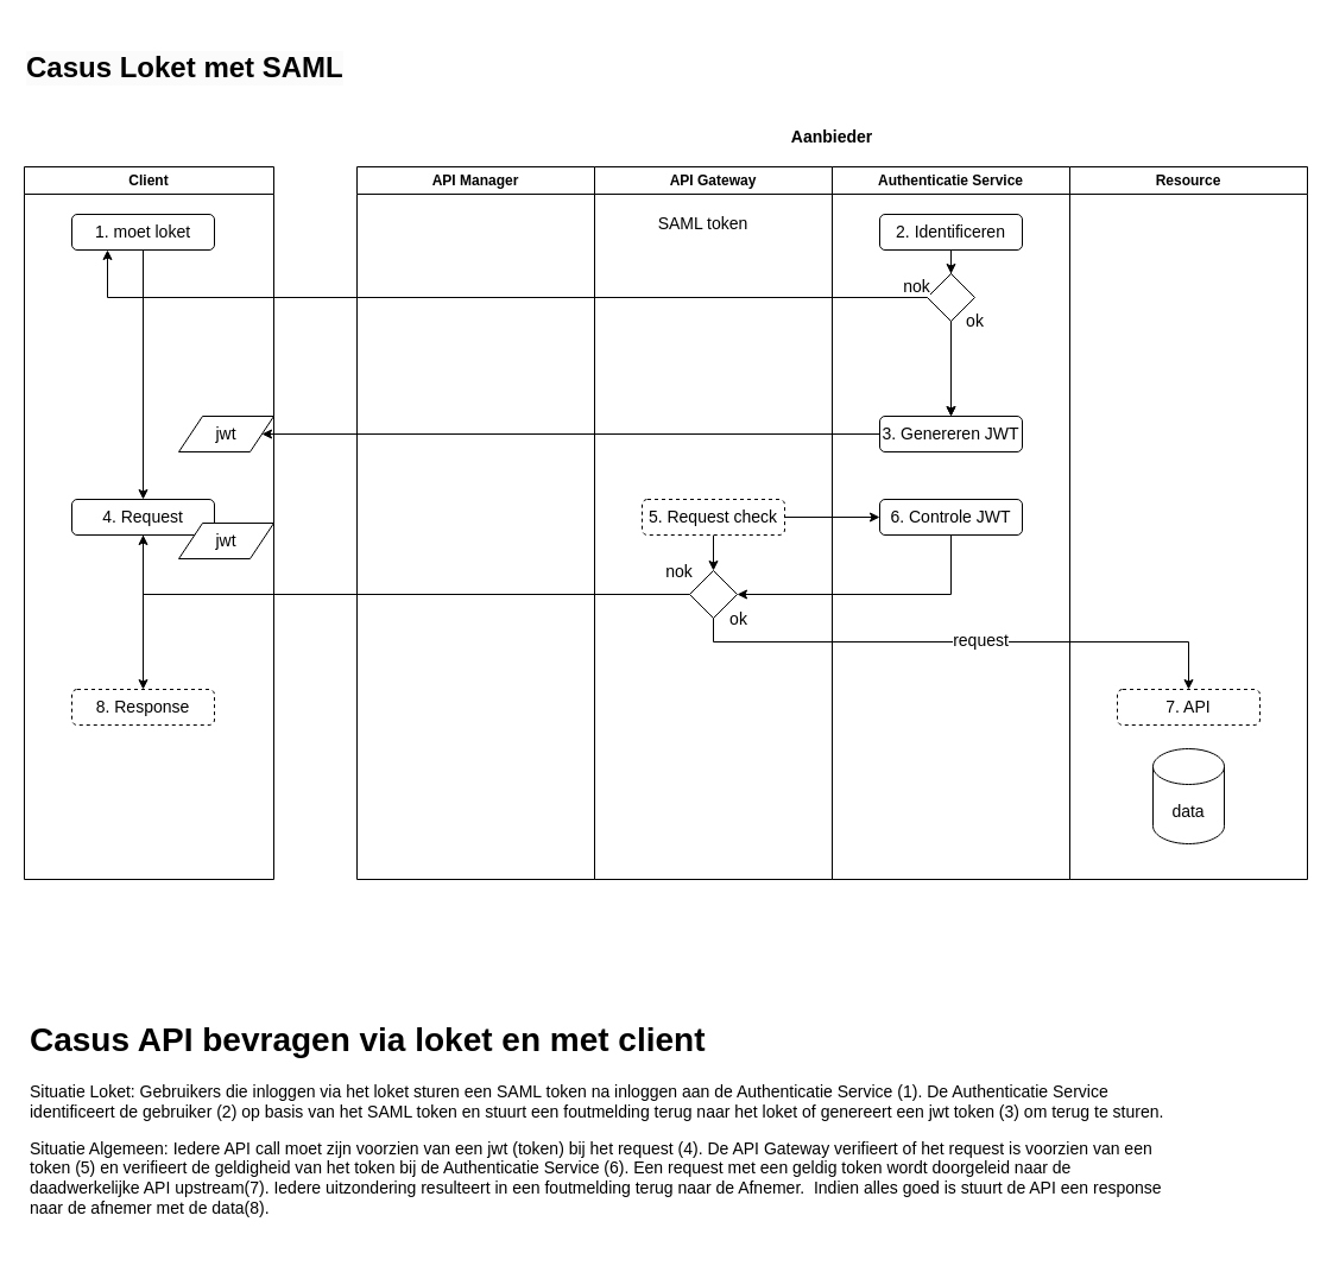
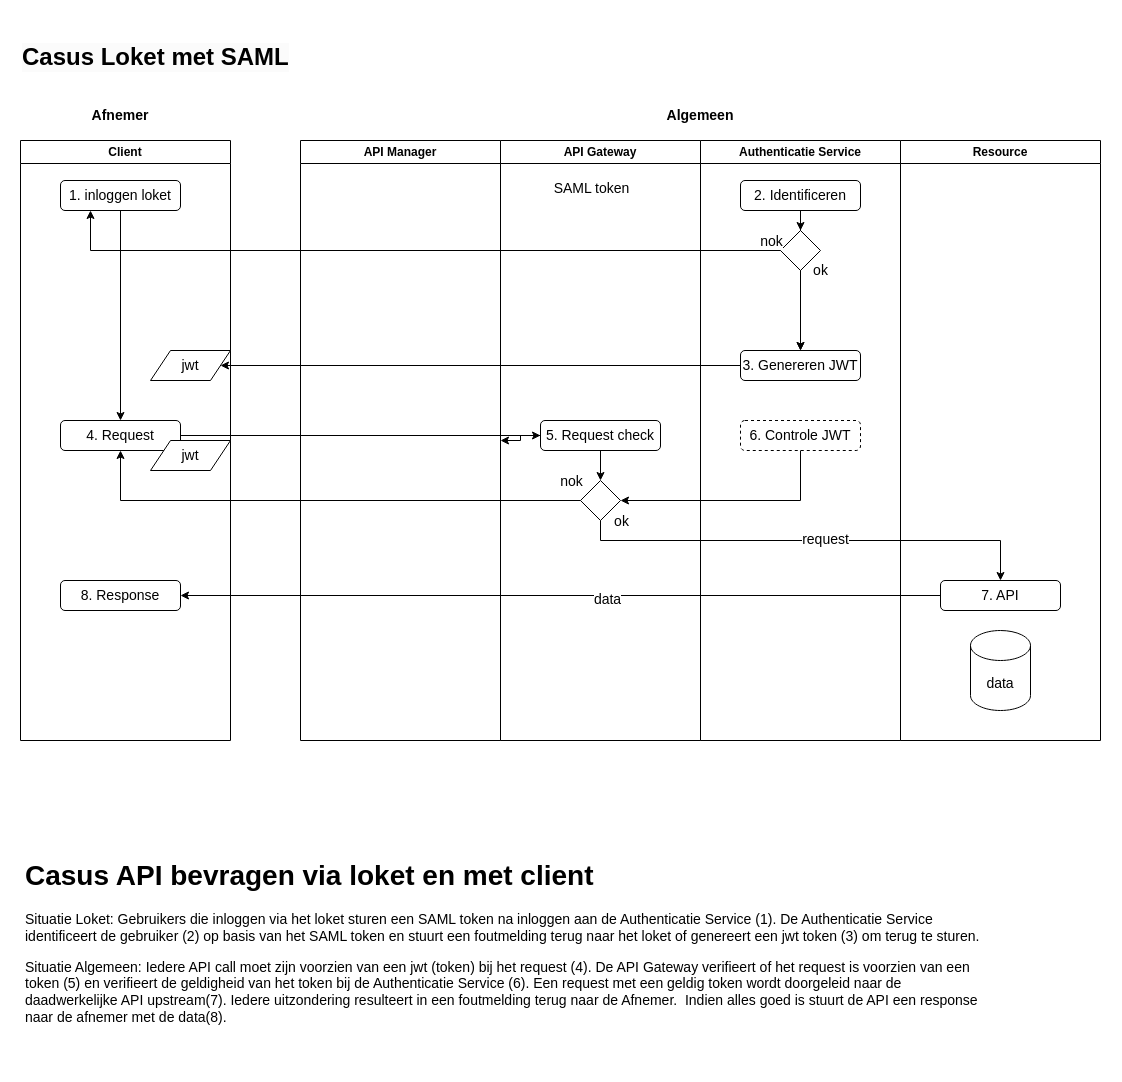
  <mxCell id="0" />
  <mxCell id="1" parent="0" />
  <mxCell id="2" value="Client" style="swimlane;whiteSpace=wrap;html=1;" parent="1" vertex="1"><mxGeometry x="20" y="140" width="210" height="600" as="geometry" /></mxCell>
- <mxCell id="3" value="1. moet loket" style="rounded=1;whiteSpace=wrap;html=1;fontSize=14;" parent="2" vertex="1"><mxGeometry x="40" y="40" width="120" height="30" as="geometry" /></mxCell>
+ <mxCell id="3" value="1. inloggen loket" style="rounded=1;whiteSpace=wrap;html=1;fontSize=14;" parent="2" vertex="1"><mxGeometry x="40" y="40" width="120" height="30" as="geometry" /></mxCell>
  <mxCell id="4" value="jwt" style="shape=parallelogram;perimeter=parallelogramPerimeter;whiteSpace=wrap;html=1;fixedSize=1;fontSize=14;" parent="2" vertex="1"><mxGeometry x="130" y="210" width="80" height="30" as="geometry" /></mxCell>
  <mxCell id="5" value="4. Request" style="rounded=1;whiteSpace=wrap;html=1;fontSize=14;" parent="2" vertex="1"><mxGeometry x="40" y="280" width="120" height="30" as="geometry" /></mxCell>
  <mxCell id="6" value="jwt" style="shape=parallelogram;perimeter=parallelogramPerimeter;whiteSpace=wrap;html=1;fixedSize=1;fontSize=14;" parent="2" vertex="1"><mxGeometry x="130" y="300" width="80" height="30" as="geometry" /></mxCell>
- <mxCell id="7" value="8. Response" style="rounded=1;whiteSpace=wrap;html=1;fontSize=14;dashed=1;" parent="2" vertex="1"><mxGeometry x="40" y="440" width="120" height="30" as="geometry" /></mxCell>
+ <mxCell id="7" value="8. Response" style="rounded=1;whiteSpace=wrap;html=1;fontSize=14;" parent="2" vertex="1"><mxGeometry x="40" y="440" width="120" height="30" as="geometry" /></mxCell>
  <mxCell id="8" value="API Manager" style="swimlane;whiteSpace=wrap;html=1;" parent="1" vertex="1"><mxGeometry x="300" y="140" width="200" height="600" as="geometry" /></mxCell>
  <mxCell id="9" value="API Gateway" style="swimlane;whiteSpace=wrap;html=1;" parent="1" vertex="1"><mxGeometry x="500" y="140" width="200" height="600" as="geometry" /></mxCell>
  <mxCell id="10" style="edgeStyle=orthogonalEdgeStyle;rounded=0;orthogonalLoop=1;jettySize=auto;html=1;fontSize=14;" parent="9" source="11" target="12" edge="1"><mxGeometry relative="1" as="geometry" /></mxCell>
- <mxCell id="11" value="5. Request check" style="rounded=1;whiteSpace=wrap;html=1;fontSize=14;dashed=1;" parent="9" vertex="1"><mxGeometry x="40" y="280" width="120" height="30" as="geometry" /></mxCell>
+ <mxCell id="11" value="5. Request check" style="rounded=1;whiteSpace=wrap;html=1;fontSize=14;" parent="9" vertex="1"><mxGeometry x="40" y="280" width="120" height="30" as="geometry" /></mxCell>
  <mxCell id="12" value="" style="rhombus;whiteSpace=wrap;html=1;fontSize=14;" parent="9" vertex="1"><mxGeometry x="80" y="340" width="40" height="40" as="geometry" /></mxCell>
  <mxCell id="13" value="Authenticatie Service" style="swimlane;whiteSpace=wrap;html=1;" parent="1" vertex="1"><mxGeometry x="700" y="140" width="200" height="600" as="geometry" /></mxCell>
  <mxCell id="14" value="3. Genereren JWT" style="rounded=1;whiteSpace=wrap;html=1;fontSize=14;" parent="13" vertex="1"><mxGeometry x="40" y="210" width="120" height="30" as="geometry" /></mxCell>
- <mxCell id="15" value="6. Controle JWT" style="rounded=1;whiteSpace=wrap;html=1;fontSize=14;" parent="13" vertex="1"><mxGeometry x="40" y="280" width="120" height="30" as="geometry" /></mxCell>
+ <mxCell id="15" value="6. Controle JWT" style="rounded=1;whiteSpace=wrap;html=1;fontSize=14;dashed=1;" parent="13" vertex="1"><mxGeometry x="40" y="280" width="120" height="30" as="geometry" /></mxCell>
  <mxCell id="16" value="" style="rhombus;whiteSpace=wrap;html=1;fontSize=14;" parent="13" vertex="1"><mxGeometry x="80" y="90" width="40" height="40" as="geometry" /></mxCell>
  <mxCell id="17" value="ok" style="edgeStyle=orthogonalEdgeStyle;rounded=0;orthogonalLoop=1;jettySize=auto;html=1;fontSize=14;entryX=0.5;entryY=0;entryDx=0;entryDy=0;" parent="13" source="16" target="14" edge="1"><mxGeometry x="-1" y="20" relative="1" as="geometry"><mxPoint as="offset" /></mxGeometry></mxCell>
  <mxCell id="18" style="edgeStyle=orthogonalEdgeStyle;rounded=0;orthogonalLoop=1;jettySize=auto;html=1;entryX=0.5;entryY=0;entryDx=0;entryDy=0;fontSize=14;startArrow=none;" parent="13" source="16" target="14" edge="1"><mxGeometry relative="1" as="geometry" /></mxCell>
  <mxCell id="19" value="SAML token" style="edgeLabel;html=1;align=center;verticalAlign=middle;resizable=0;points=[];fontSize=14;" parent="18" vertex="1" connectable="0"><mxGeometry x="0.42" y="2" relative="1" as="geometry"><mxPoint x="-212" y="-140" as="offset" /></mxGeometry></mxCell>
  <mxCell id="20" value="Resource" style="swimlane;whiteSpace=wrap;html=1;" parent="1" vertex="1"><mxGeometry x="900" y="140" width="200" height="600" as="geometry" /></mxCell>
  <mxCell id="21" value="data" style="shape=cylinder3;whiteSpace=wrap;html=1;boundedLbl=1;backgroundOutline=1;size=15;fontSize=14;" parent="20" vertex="1"><mxGeometry x="70" y="490" width="60" height="80" as="geometry" /></mxCell>
- <mxCell id="22" value="7. API" style="rounded=1;whiteSpace=wrap;html=1;fontSize=14;dashed=1;" parent="20" vertex="1"><mxGeometry x="40" y="440" width="120" height="30" as="geometry" /></mxCell>
- <mxCell id="24" value="Aanbieder" style="text;html=1;strokeColor=none;fillColor=none;align=center;verticalAlign=middle;whiteSpace=wrap;rounded=0;fontSize=14;fontStyle=1" parent="1" vertex="1"><mxGeometry x="670" y="100" width="60" height="30" as="geometry" /></mxCell>
- <mxCell id="25" style="edgeStyle=orthogonalEdgeStyle;rounded=0;orthogonalLoop=1;jettySize=auto;html=1;fontSize=14;" parent="1" source="5" target="7" edge="1"><mxGeometry relative="1" as="geometry" /></mxCell>
- <mxCell id="26" style="edgeStyle=orthogonalEdgeStyle;rounded=0;orthogonalLoop=1;jettySize=auto;html=1;entryX=0;entryY=0.5;entryDx=0;entryDy=0;fontSize=14;" parent="1" source="11" target="15" edge="1"><mxGeometry relative="1" as="geometry" /></mxCell>
+ <mxCell id="22" value="7. API" style="rounded=1;whiteSpace=wrap;html=1;fontSize=14;" parent="20" vertex="1"><mxGeometry x="40" y="440" width="120" height="30" as="geometry" /></mxCell>
+ <mxCell id="23" value="Afnemer" style="text;html=1;strokeColor=none;fillColor=none;align=center;verticalAlign=middle;whiteSpace=wrap;rounded=0;fontSize=14;fontStyle=1" parent="1" vertex="1"><mxGeometry x="90" y="100" width="60" height="30" as="geometry" /></mxCell>
+ <mxCell id="24" value="Algemeen" style="text;html=1;strokeColor=none;fillColor=none;align=center;verticalAlign=middle;whiteSpace=wrap;rounded=0;fontSize=14;fontStyle=1" parent="1" vertex="1"><mxGeometry x="670" y="100" width="60" height="30" as="geometry" /></mxCell>
+ <mxCell id="25" style="edgeStyle=orthogonalEdgeStyle;rounded=0;orthogonalLoop=1;jettySize=auto;html=1;entryX=0;entryY=0.5;entryDx=0;entryDy=0;fontSize=14;" parent="1" source="5" target="11" edge="1"><mxGeometry relative="1" as="geometry" /></mxCell>
+ <mxCell id="26" style="edgeStyle=orthogonalEdgeStyle;rounded=0;orthogonalLoop=1;jettySize=auto;html=1;fontSize=14;" parent="1" source="11" target="8" edge="1"><mxGeometry relative="1" as="geometry" /></mxCell>
  <mxCell id="27" style="edgeStyle=orthogonalEdgeStyle;rounded=0;orthogonalLoop=1;jettySize=auto;html=1;entryX=1;entryY=0.5;entryDx=0;entryDy=0;fontSize=14;" parent="1" source="15" target="12" edge="1"><mxGeometry relative="1" as="geometry"><Array as="points"><mxPoint x="800" y="500" /></Array></mxGeometry></mxCell>
  <mxCell id="28" style="edgeStyle=orthogonalEdgeStyle;rounded=0;orthogonalLoop=1;jettySize=auto;html=1;entryX=0.5;entryY=1;entryDx=0;entryDy=0;fontSize=14;" parent="1" source="12" target="5" edge="1"><mxGeometry relative="1" as="geometry" /></mxCell>
  <mxCell id="29" value="nok" style="edgeLabel;html=1;align=center;verticalAlign=middle;resizable=0;points=[];fontSize=14;" parent="28" vertex="1" connectable="0"><mxGeometry x="0.153" y="2" relative="1" as="geometry"><mxPoint x="284" y="-22" as="offset" /></mxGeometry></mxCell>
  <mxCell id="30" style="edgeStyle=orthogonalEdgeStyle;rounded=0;orthogonalLoop=1;jettySize=auto;html=1;entryX=0.5;entryY=0;entryDx=0;entryDy=0;fontSize=14;" parent="1" source="12" target="22" edge="1"><mxGeometry relative="1" as="geometry"><Array as="points"><mxPoint x="600" y="540" /><mxPoint x="1000" y="540" /></Array></mxGeometry></mxCell>
  <mxCell id="31" value="ok" style="edgeLabel;html=1;align=center;verticalAlign=middle;resizable=0;points=[];fontSize=14;" parent="30" vertex="1" connectable="0"><mxGeometry x="-0.748" y="-1" relative="1" as="geometry"><mxPoint x="-18" y="-21" as="offset" /></mxGeometry></mxCell>
  <mxCell id="32" value="request" style="edgeLabel;html=1;align=center;verticalAlign=middle;resizable=0;points=[];fontSize=14;" parent="30" vertex="1" connectable="0"><mxGeometry x="0.061" y="2" relative="1" as="geometry"><mxPoint as="offset" /></mxGeometry></mxCell>
+ <mxCell id="33" style="edgeStyle=orthogonalEdgeStyle;rounded=0;orthogonalLoop=1;jettySize=auto;html=1;fontSize=14;entryX=1;entryY=0.5;entryDx=0;entryDy=0;" parent="1" source="22" target="7" edge="1"><mxGeometry relative="1" as="geometry"><mxPoint x="200" y="595" as="targetPoint" /></mxGeometry></mxCell>
+ <mxCell id="34" value="data" style="edgeLabel;html=1;align=center;verticalAlign=middle;resizable=0;points=[];fontSize=14;" parent="33" vertex="1" connectable="0"><mxGeometry x="-0.121" y="3" relative="1" as="geometry"><mxPoint as="offset" /></mxGeometry></mxCell>
  <mxCell id="35" style="edgeStyle=orthogonalEdgeStyle;rounded=0;orthogonalLoop=1;jettySize=auto;html=1;entryX=0.25;entryY=1;entryDx=0;entryDy=0;fontSize=14;" parent="1" source="16" target="3" edge="1"><mxGeometry relative="1" as="geometry"><Array as="points"><mxPoint x="90" y="250" /></Array></mxGeometry></mxCell>
  <mxCell id="36" value="nok" style="edgeLabel;html=1;align=center;verticalAlign=middle;resizable=0;points=[];fontSize=14;" parent="35" vertex="1" connectable="0"><mxGeometry x="-0.873" y="3" relative="1" as="geometry"><mxPoint x="36" y="-13" as="offset" /></mxGeometry></mxCell>
  <mxCell id="37" value="&lt;h1&gt;Casus API bevragen via loket en met client&lt;/h1&gt;&lt;p&gt;Situatie Loket: Gebruikers die inloggen via het loket sturen een SAML token na inloggen aan de Authenticatie Service (1). De Authenticatie Service identificeert de gebruiker (2) op basis van het SAML token en stuurt een foutmelding terug naar het loket of genereert een jwt token (3) om terug te sturen.&lt;/p&gt;&lt;p&gt;Situatie Algemeen: Iedere API call moet zijn voorzien van een jwt (token) bij het request (4). De API Gateway verifieert of het request is voorzien van een token (5) en verifieert de geldigheid van het token bij de Authenticatie Service (6). Een request met een geldig token wordt doorgeleid naar de daadwerkelijke API upstream(7). Iedere uitzondering resulteert in een foutmelding terug naar de Afnemer.&amp;nbsp; Indien alles goed is stuurt de API een response naar de afnemer met de data(8).&lt;/p&gt;" style="text;html=1;strokeColor=none;fillColor=none;spacing=5;spacingTop=-20;whiteSpace=wrap;overflow=hidden;rounded=0;fontSize=14;" parent="1" vertex="1"><mxGeometry x="20" y="850" width="980" height="210" as="geometry" /></mxCell>
  <mxCell id="38" style="edgeStyle=orthogonalEdgeStyle;rounded=0;orthogonalLoop=1;jettySize=auto;html=1;fontSize=14;" parent="1" source="39" target="16" edge="1"><mxGeometry relative="1" as="geometry" /></mxCell>
  <mxCell id="39" value="2. Identificeren" style="rounded=1;whiteSpace=wrap;html=1;fontSize=14;" parent="1" vertex="1"><mxGeometry x="740" y="180" width="120" height="30" as="geometry" /></mxCell>
  <mxCell id="40" style="edgeStyle=orthogonalEdgeStyle;rounded=0;orthogonalLoop=1;jettySize=auto;html=1;fontSize=14;" parent="1" source="3" target="5" edge="1"><mxGeometry relative="1" as="geometry" /></mxCell>
  <mxCell id="41" style="edgeStyle=orthogonalEdgeStyle;rounded=0;orthogonalLoop=1;jettySize=auto;html=1;fontSize=14;" parent="1" source="14" target="4" edge="1"><mxGeometry relative="1" as="geometry" /></mxCell>
  <mxCell id="42" value="&lt;h1 style=&quot;border-color: var(--border-color); color: rgb(0, 0, 0); font-family: Helvetica; font-style: normal; font-variant-ligatures: normal; font-variant-caps: normal; letter-spacing: normal; orphans: 2; text-align: left; text-indent: 0px; text-transform: none; widows: 2; word-spacing: 0px; -webkit-text-stroke-width: 0px; background-color: rgb(251, 251, 251); text-decoration-thickness: initial; text-decoration-style: initial; text-decoration-color: initial;&quot;&gt;Casus Loket met SAML&lt;/h1&gt;" style="text;whiteSpace=wrap;html=1;" vertex="1" parent="1"><mxGeometry x="20" y="20" width="520" height="80" as="geometry" /></mxCell>
